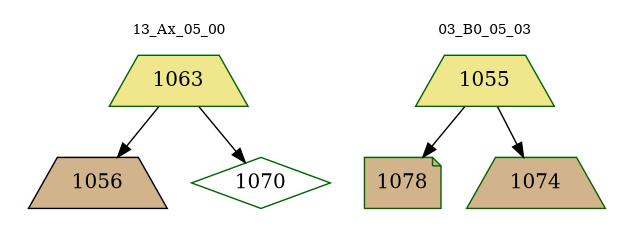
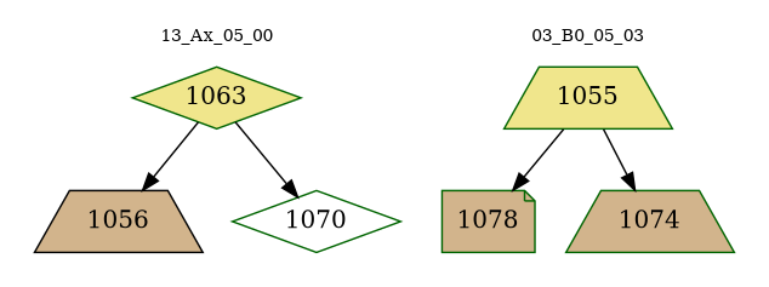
  digraph {
    fontname="DejaVu Serif"
    node [color=darkgreen fillcolor=tan fontname="DejaVu Serif" shape=trapezium style=filled]
    edge [color=black fontname="DejaVu Serif"]
-   n1 [fillcolor=khaki label=1063]
+   n1 [fillcolor=khaki label=1063 shape=diamond]
    n2 [color=black label=1056]
    n3 [fillcolor=white label=1070 shape=diamond]
    n4 [fillcolor=khaki label=1055]
    n5 [label=1078 shape=note]
    n6 [label=1074]
    subgraph cluster_1 {
      color=white
      fontsize=10
      label="13_Ax_05_00"
      n1
      n2
      n3
    }
    subgraph cluster_2 {
      color=white
      fontsize=10
      label="03_B0_05_03"
      n4
      n5
      n6
    }
    n1 -> n2
    n1 -> n3
    n4 -> n5
    n4 -> n6
  }
